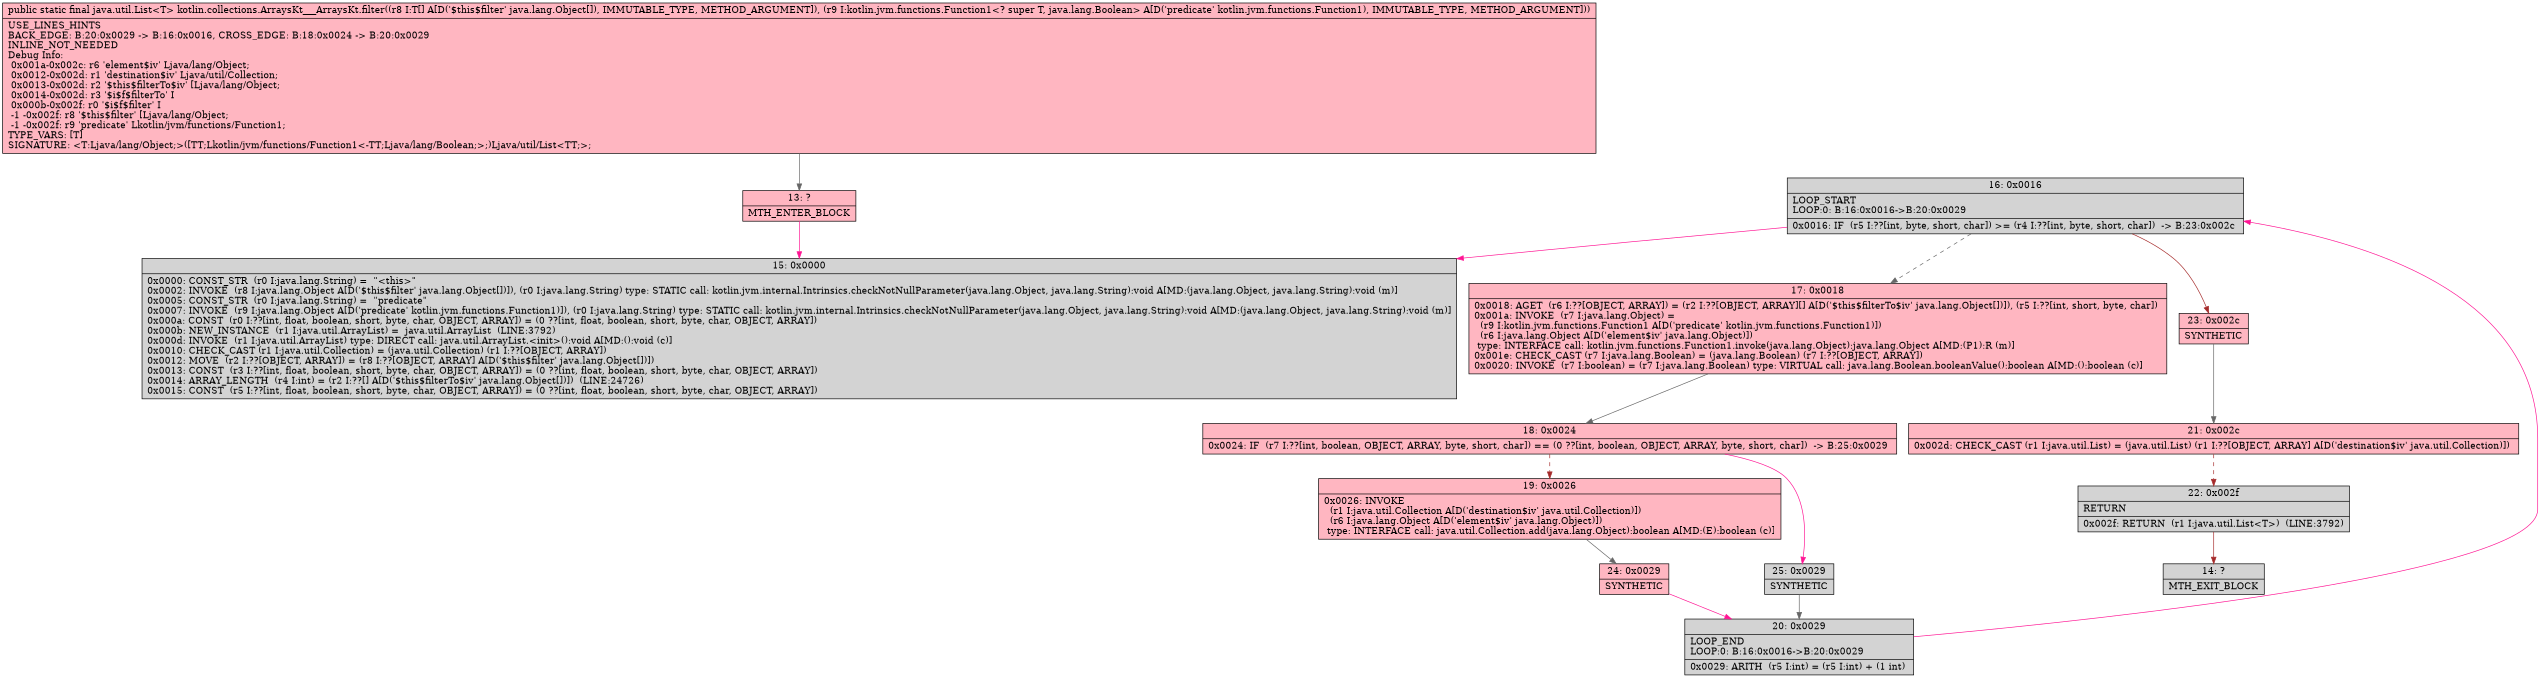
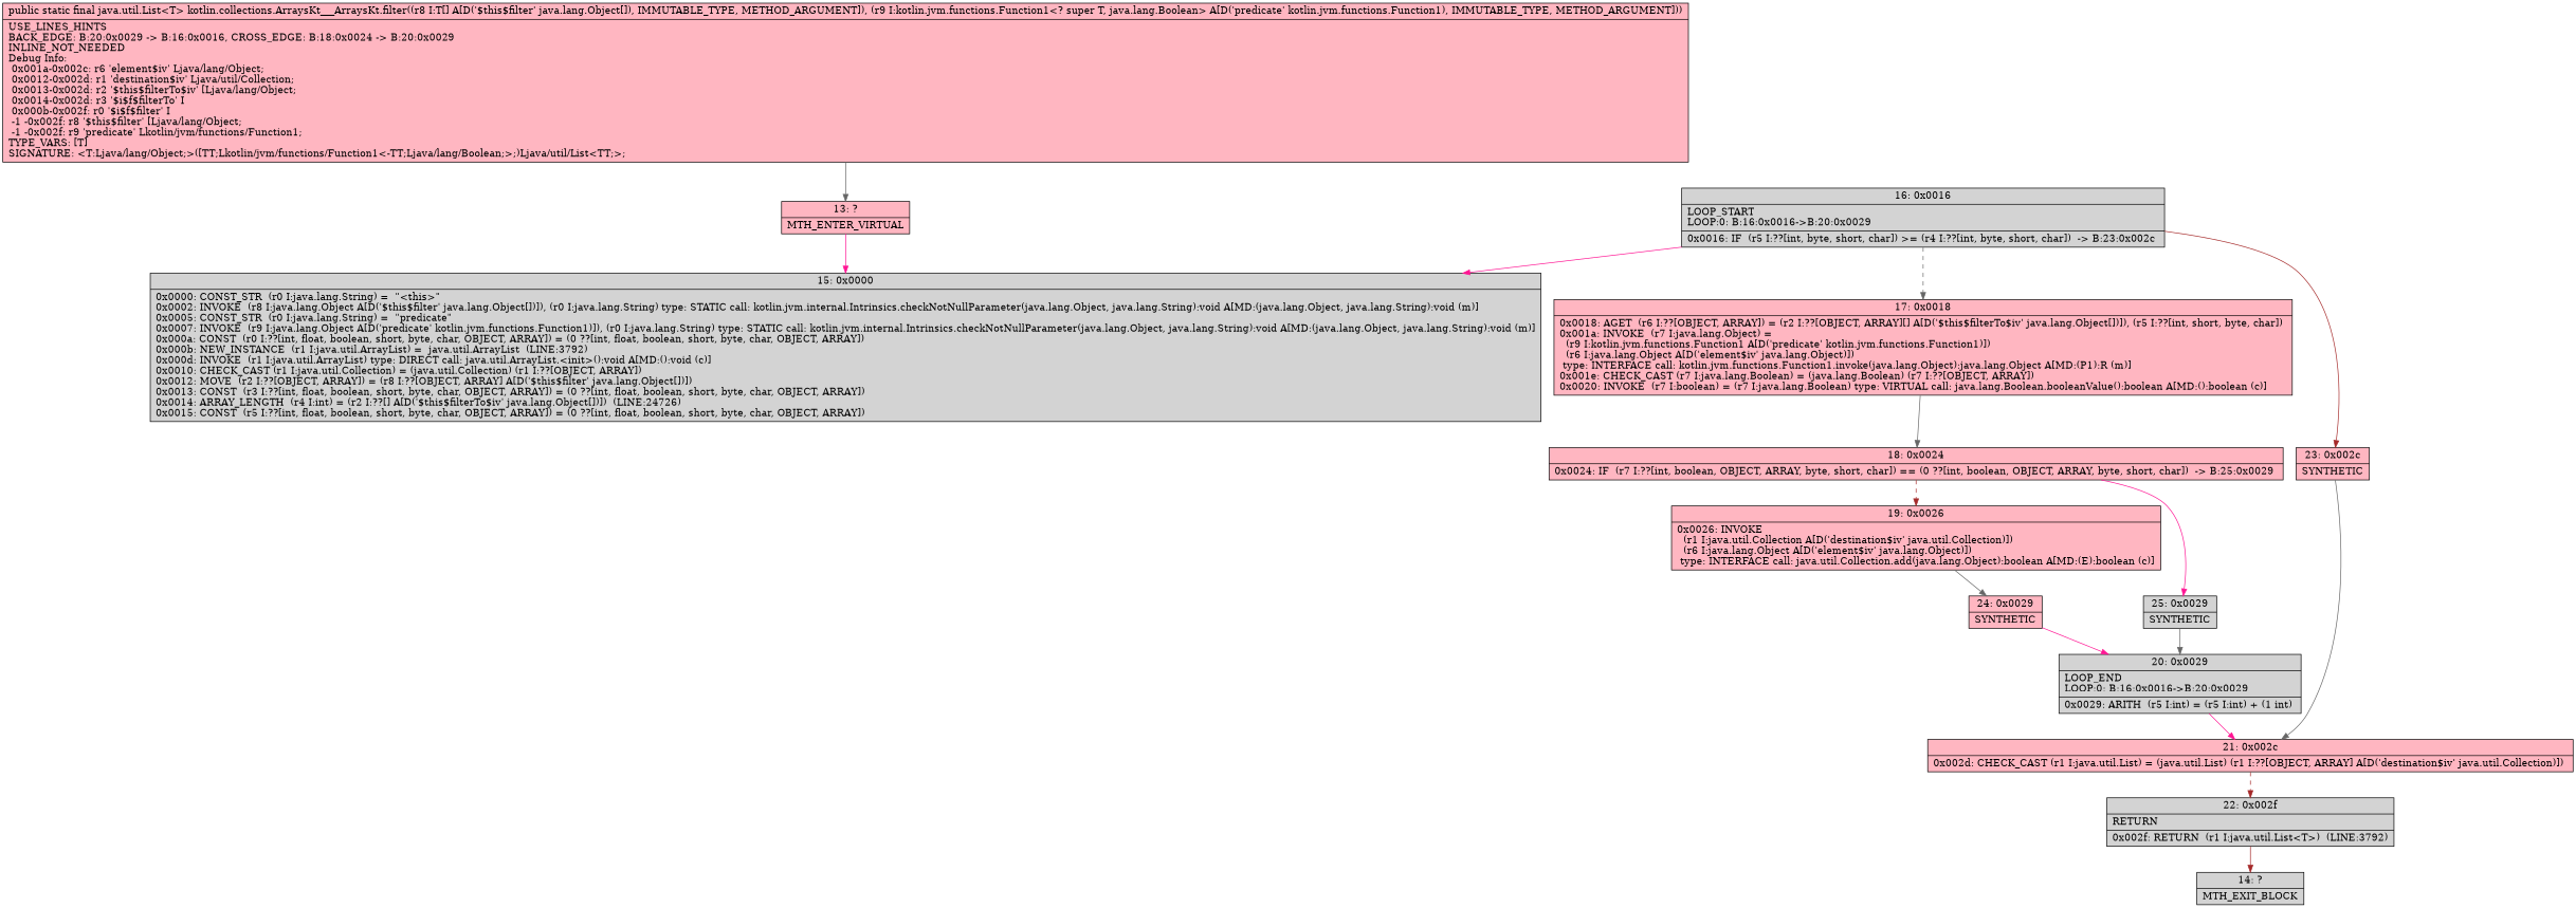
  digraph {
    node [fillcolor=lightpink shape=record style=filled]
    edge [color=gray40]
-   n1 [label="{13\:\ ?|MTH_ENTER_BLOCK\l}"]
+   n1 [label="{13\:\ ?|MTH_ENTER_VIRTUAL\l}"]
    n2 [fillcolor=lightgrey label="{15\:\ 0x0000|0x0000: CONST_STR  (r0 I:java.lang.String) =  \"\<this\>\" \l0x0002: INVOKE  (r8 I:java.lang.Object A[D('$this$filter' java.lang.Object[])]), (r0 I:java.lang.String) type: STATIC call: kotlin.jvm.internal.Intrinsics.checkNotNullParameter(java.lang.Object, java.lang.String):void A[MD:(java.lang.Object, java.lang.String):void (m)]\l0x0005: CONST_STR  (r0 I:java.lang.String) =  \"predicate\" \l0x0007: INVOKE  (r9 I:java.lang.Object A[D('predicate' kotlin.jvm.functions.Function1)]), (r0 I:java.lang.String) type: STATIC call: kotlin.jvm.internal.Intrinsics.checkNotNullParameter(java.lang.Object, java.lang.String):void A[MD:(java.lang.Object, java.lang.String):void (m)]\l0x000a: CONST  (r0 I:??[int, float, boolean, short, byte, char, OBJECT, ARRAY]) = (0 ??[int, float, boolean, short, byte, char, OBJECT, ARRAY]) \l0x000b: NEW_INSTANCE  (r1 I:java.util.ArrayList) =  java.util.ArrayList  (LINE:3792)\l0x000d: INVOKE  (r1 I:java.util.ArrayList) type: DIRECT call: java.util.ArrayList.\<init\>():void A[MD:():void (c)]\l0x0010: CHECK_CAST (r1 I:java.util.Collection) = (java.util.Collection) (r1 I:??[OBJECT, ARRAY]) \l0x0012: MOVE  (r2 I:??[OBJECT, ARRAY]) = (r8 I:??[OBJECT, ARRAY] A[D('$this$filter' java.lang.Object[])]) \l0x0013: CONST  (r3 I:??[int, float, boolean, short, byte, char, OBJECT, ARRAY]) = (0 ??[int, float, boolean, short, byte, char, OBJECT, ARRAY]) \l0x0014: ARRAY_LENGTH  (r4 I:int) = (r2 I:??[] A[D('$this$filterTo$iv' java.lang.Object[])])  (LINE:24726)\l0x0015: CONST  (r5 I:??[int, float, boolean, short, byte, char, OBJECT, ARRAY]) = (0 ??[int, float, boolean, short, byte, char, OBJECT, ARRAY]) \l}"]
    n3 [fillcolor=lightgrey label="{16\:\ 0x0016|LOOP_START\lLOOP:0: B:16:0x0016\-\>B:20:0x0029\l|0x0016: IF  (r5 I:??[int, byte, short, char]) \>= (r4 I:??[int, byte, short, char])  \-\> B:23:0x002c \l}"]
    n4 [label="{17\:\ 0x0018|0x0018: AGET  (r6 I:??[OBJECT, ARRAY]) = (r2 I:??[OBJECT, ARRAY][] A[D('$this$filterTo$iv' java.lang.Object[])]), (r5 I:??[int, short, byte, char]) \l0x001a: INVOKE  (r7 I:java.lang.Object) = \l  (r9 I:kotlin.jvm.functions.Function1 A[D('predicate' kotlin.jvm.functions.Function1)])\l  (r6 I:java.lang.Object A[D('element$iv' java.lang.Object)])\l type: INTERFACE call: kotlin.jvm.functions.Function1.invoke(java.lang.Object):java.lang.Object A[MD:(P1):R (m)]\l0x001e: CHECK_CAST (r7 I:java.lang.Boolean) = (java.lang.Boolean) (r7 I:??[OBJECT, ARRAY]) \l0x0020: INVOKE  (r7 I:boolean) = (r7 I:java.lang.Boolean) type: VIRTUAL call: java.lang.Boolean.booleanValue():boolean A[MD:():boolean (c)]\l}"]
    n5 [label="{23\:\ 0x002c|SYNTHETIC\l}"]
    n6 [label="{18\:\ 0x0024|0x0024: IF  (r7 I:??[int, boolean, OBJECT, ARRAY, byte, short, char]) == (0 ??[int, boolean, OBJECT, ARRAY, byte, short, char])  \-\> B:25:0x0029 \l}"]
    n7 [label="{21\:\ 0x002c|0x002d: CHECK_CAST (r1 I:java.util.List) = (java.util.List) (r1 I:??[OBJECT, ARRAY] A[D('destination$iv' java.util.Collection)]) \l}"]
    n8 [label="{19\:\ 0x0026|0x0026: INVOKE  \l  (r1 I:java.util.Collection A[D('destination$iv' java.util.Collection)])\l  (r6 I:java.lang.Object A[D('element$iv' java.lang.Object)])\l type: INTERFACE call: java.util.Collection.add(java.lang.Object):boolean A[MD:(E):boolean (c)]\l}"]
    n9 [fillcolor=lightgrey label="{25\:\ 0x0029|SYNTHETIC\l}"]
    n10 [label="{24\:\ 0x0029|SYNTHETIC\l}"]
    n11 [fillcolor=lightgrey label="{20\:\ 0x0029|LOOP_END\lLOOP:0: B:16:0x0016\-\>B:20:0x0029\l|0x0029: ARITH  (r5 I:int) = (r5 I:int) + (1 int) \l}"]
    n12 [fillcolor=lightgrey label="{22\:\ 0x002f|RETURN\l|0x002f: RETURN  (r1 I:java.util.List\<T\>)  (LINE:3792)\l}"]
    n13 [fillcolor=lightgrey label="{14\:\ ?|MTH_EXIT_BLOCK\l}"]
    n14 [label="{public static final java.util.List\<T\> kotlin.collections.ArraysKt___ArraysKt.filter((r8 I:T[] A[D('$this$filter' java.lang.Object[]), IMMUTABLE_TYPE, METHOD_ARGUMENT]), (r9 I:kotlin.jvm.functions.Function1\<? super T, java.lang.Boolean\> A[D('predicate' kotlin.jvm.functions.Function1), IMMUTABLE_TYPE, METHOD_ARGUMENT]))  | USE_LINES_HINTS\lBACK_EDGE: B:20:0x0029 \-\> B:16:0x0016, CROSS_EDGE: B:18:0x0024 \-\> B:20:0x0029\lINLINE_NOT_NEEDED\lDebug Info:\l  0x001a\-0x002c: r6 'element$iv' Ljava\/lang\/Object;\l  0x0012\-0x002d: r1 'destination$iv' Ljava\/util\/Collection;\l  0x0013\-0x002d: r2 '$this$filterTo$iv' [Ljava\/lang\/Object;\l  0x0014\-0x002d: r3 '$i$f$filterTo' I\l  0x000b\-0x002f: r0 '$i$f$filter' I\l  \-1 \-0x002f: r8 '$this$filter' [Ljava\/lang\/Object;\l  \-1 \-0x002f: r9 'predicate' Lkotlin\/jvm\/functions\/Function1;\lTYPE_VARS: [T]\lSIGNATURE: \<T:Ljava\/lang\/Object;\>([TT;Lkotlin\/jvm\/functions\/Function1\<\-TT;Ljava\/lang\/Boolean;\>;)Ljava\/util\/List\<TT;\>;\l}"]
    n1 -> n2 [color=deeppink]
    n3 -> n2 [color=deeppink]
    n3 -> n4 [style=dashed]
    n3 -> n5 [color=brown]
    n4 -> n6
    n5 -> n7
    n6 -> n8 [color=brown style=dashed]
    n6 -> n9 [color=deeppink]
    n7 -> n12 [color=brown style=dashed]
    n8 -> n10
    n9 -> n11
    n10 -> n11 [color=deeppink]
-   n11 -> n3 [color=deeppink]
+   n11 -> n7 [color=deeppink]
    n12 -> n13 [color=brown]
    n14 -> n1
  }
